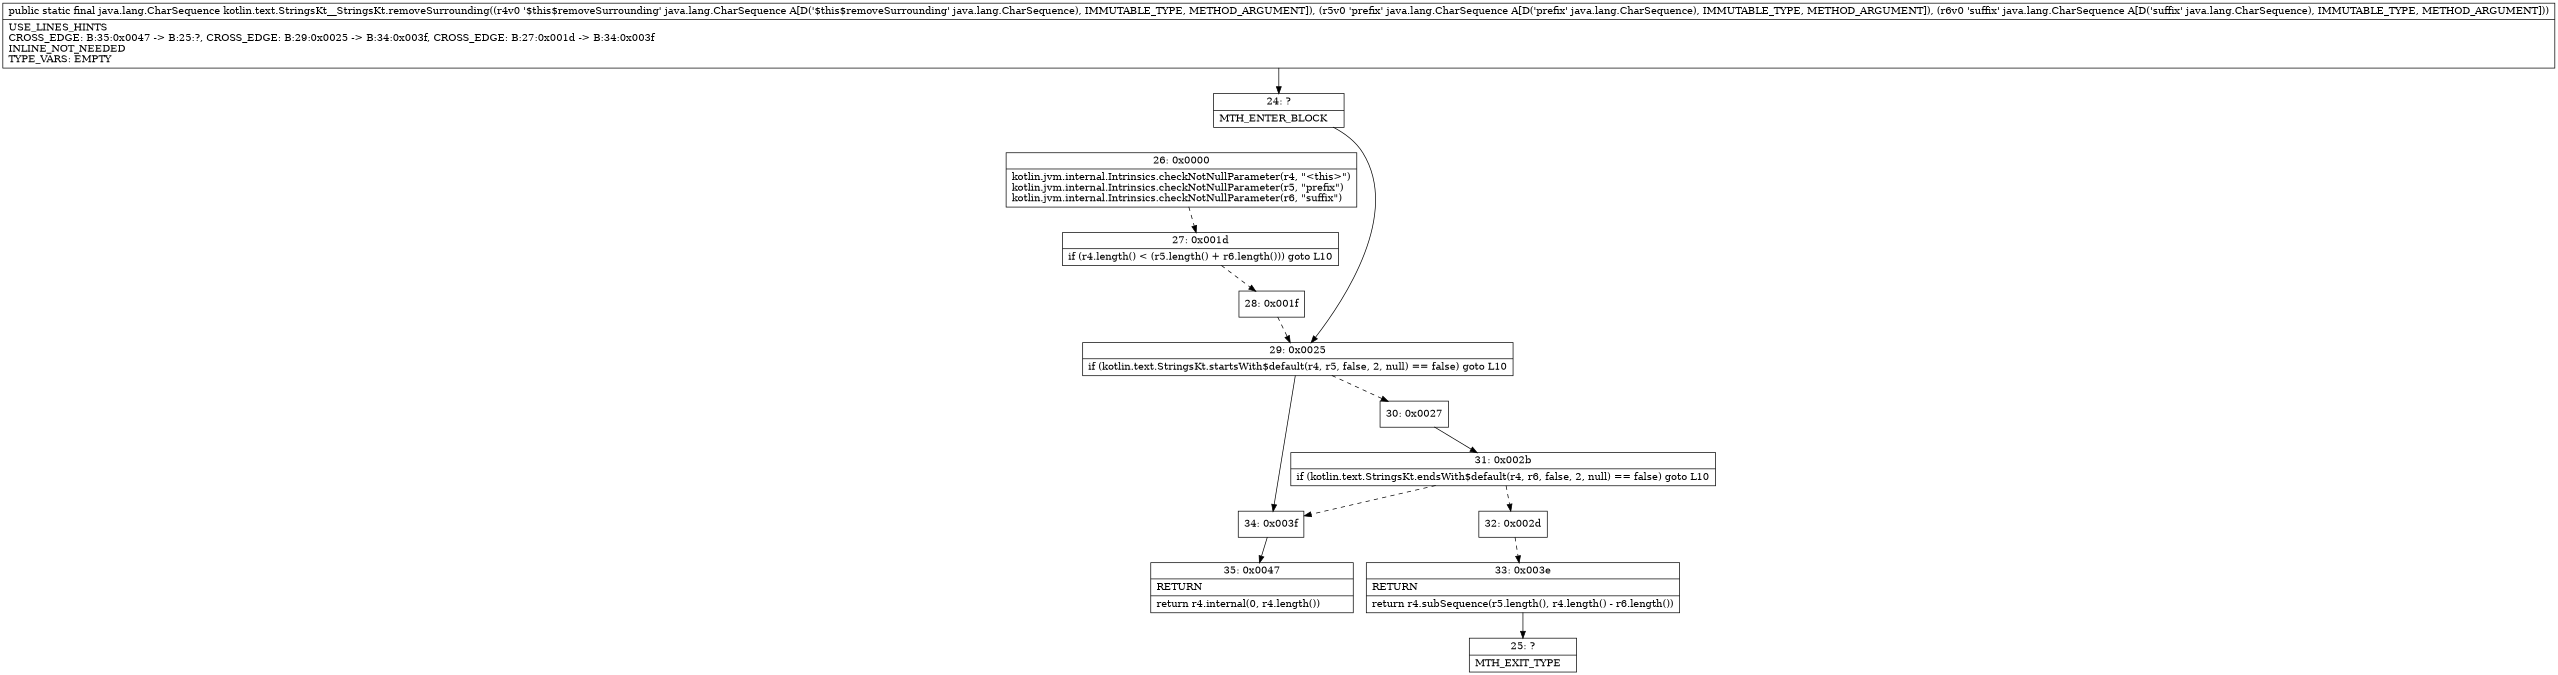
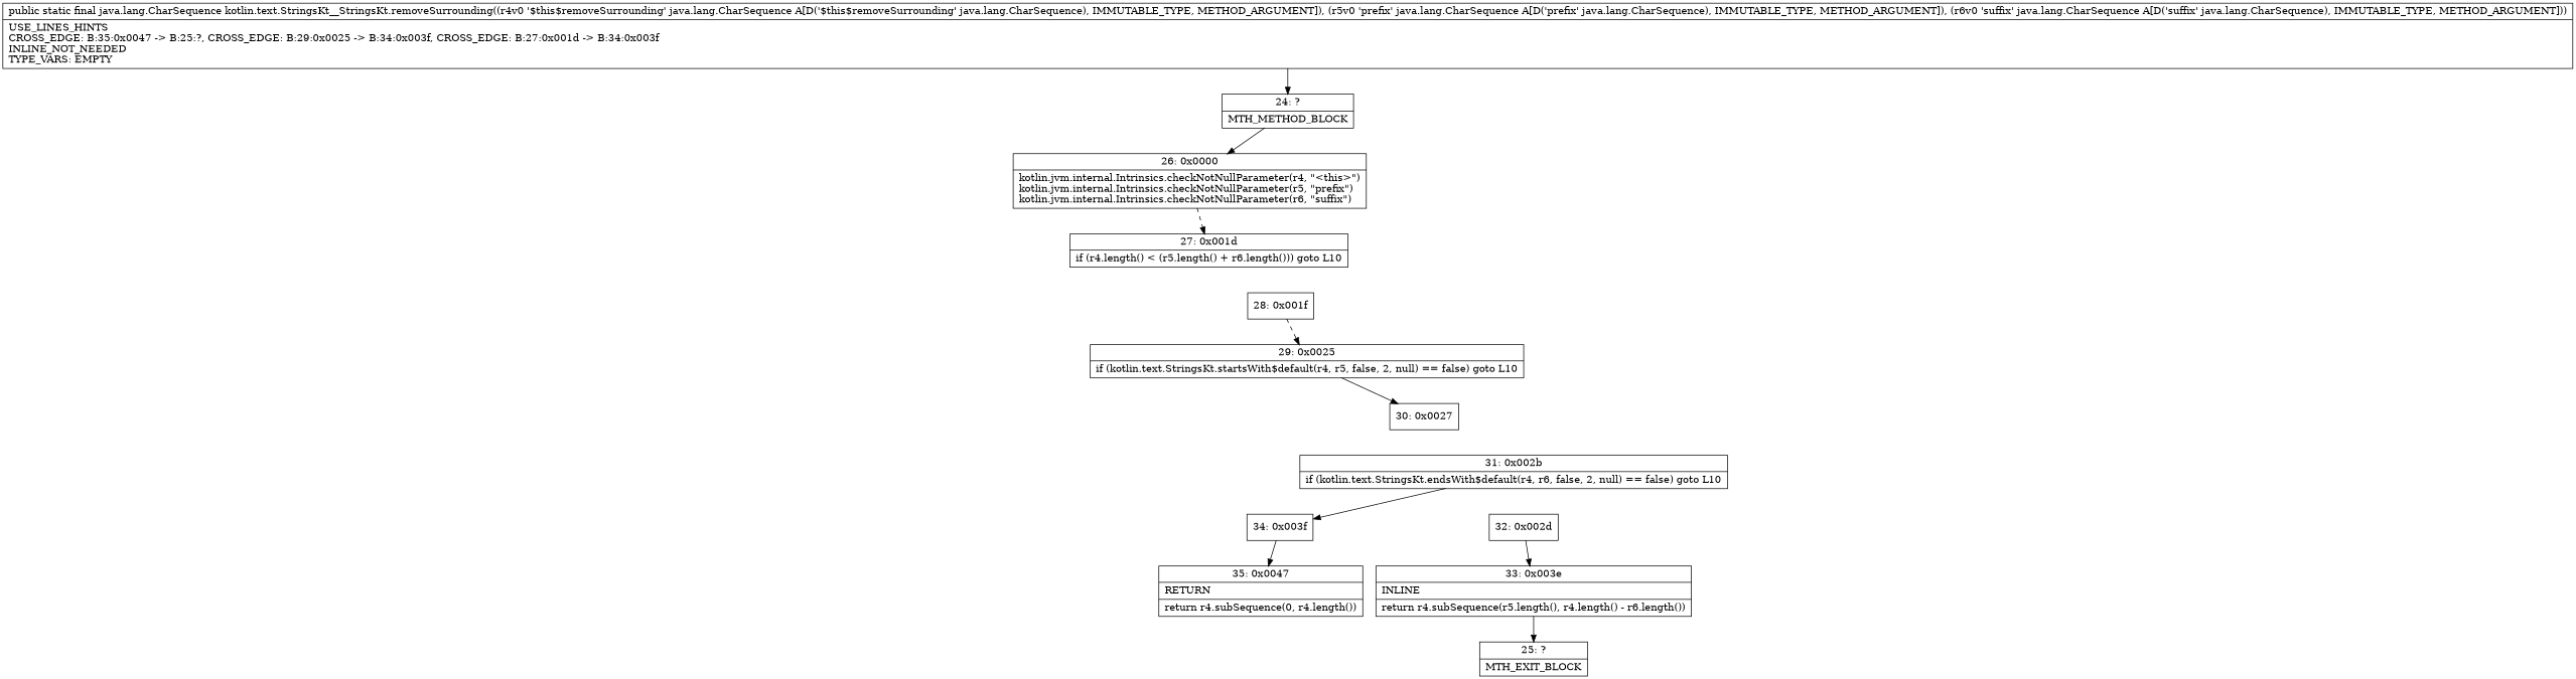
  digraph {
    node [shape=record]
-   n1 [label="{24\:\ ?|MTH_ENTER_BLOCK\l}"]
+   n1 [label="{24\:\ ?|MTH_METHOD_BLOCK\l}"]
    n2 [label="{26\:\ 0x0000|kotlin.jvm.internal.Intrinsics.checkNotNullParameter(r4, \"\<this\>\")\lkotlin.jvm.internal.Intrinsics.checkNotNullParameter(r5, \"prefix\")\lkotlin.jvm.internal.Intrinsics.checkNotNullParameter(r6, \"suffix\")\l}"]
    n3 [label="{27\:\ 0x001d|if (r4.length() \< (r5.length() + r6.length())) goto L10\l}"]
    n4 [label="{28\:\ 0x001f}"]
    n5 [label="{29\:\ 0x0025|if (kotlin.text.StringsKt.startsWith$default(r4, r5, false, 2, null) == false) goto L10\l}"]
    n6 [label="{34\:\ 0x003f}"]
-   n7 [label="{35\:\ 0x0047|RETURN\l|return r4.internal(0, r4.length())\l}"]
+   n7 [label="{35\:\ 0x0047|RETURN\l|return r4.subSequence(0, r4.length())\l}"]
    n8 [label="{30\:\ 0x0027}"]
    n9 [label="{31\:\ 0x002b|if (kotlin.text.StringsKt.endsWith$default(r4, r6, false, 2, null) == false) goto L10\l}"]
    n10 [label="{32\:\ 0x002d}"]
-   n11 [label="{33\:\ 0x003e|RETURN\l|return r4.subSequence(r5.length(), r4.length() \- r6.length())\l}"]
-   n12 [label="{25\:\ ?|MTH_EXIT_TYPE\l}"]
+   n11 [label="{33\:\ 0x003e|INLINE\l|return r4.subSequence(r5.length(), r4.length() \- r6.length())\l}"]
+   n12 [label="{25\:\ ?|MTH_EXIT_BLOCK\l}"]
    n13 [label="{public static final java.lang.CharSequence kotlin.text.StringsKt__StringsKt.removeSurrounding((r4v0 '$this$removeSurrounding' java.lang.CharSequence A[D('$this$removeSurrounding' java.lang.CharSequence), IMMUTABLE_TYPE, METHOD_ARGUMENT]), (r5v0 'prefix' java.lang.CharSequence A[D('prefix' java.lang.CharSequence), IMMUTABLE_TYPE, METHOD_ARGUMENT]), (r6v0 'suffix' java.lang.CharSequence A[D('suffix' java.lang.CharSequence), IMMUTABLE_TYPE, METHOD_ARGUMENT]))  | USE_LINES_HINTS\lCROSS_EDGE: B:35:0x0047 \-\> B:25:?, CROSS_EDGE: B:29:0x0025 \-\> B:34:0x003f, CROSS_EDGE: B:27:0x001d \-\> B:34:0x003f\lINLINE_NOT_NEEDED\lTYPE_VARS: EMPTY\l}"]
-   n1 -> n5
+   n1 -> n2
    n2 -> n3 [style=dashed]
-   n3 -> n4 [style=dashed]
    n4 -> n5 [style=dashed]
-   n5 -> n6
-   n5 -> n8 [style=dashed]
+   n5 -> n8 [style=solid]
    n6 -> n7
-   n8 -> n9
-   n9 -> n6 [style=dashed]
-   n9 -> n10 [style=dashed]
-   n10 -> n11 [style=dashed]
+   n9 -> n6
+   n10 -> n11
    n11 -> n12
    n13 -> n1
  }
